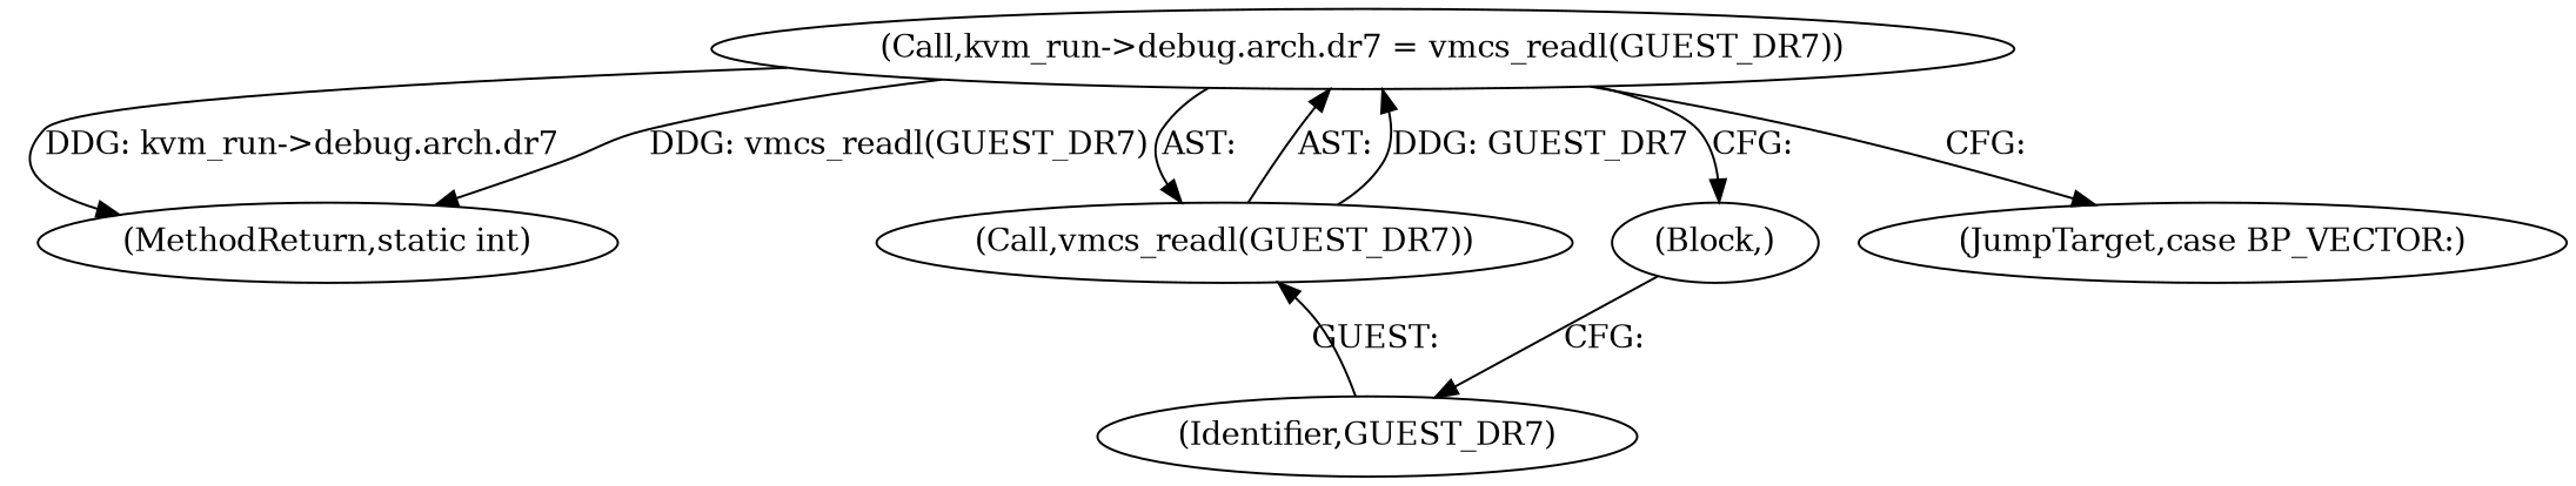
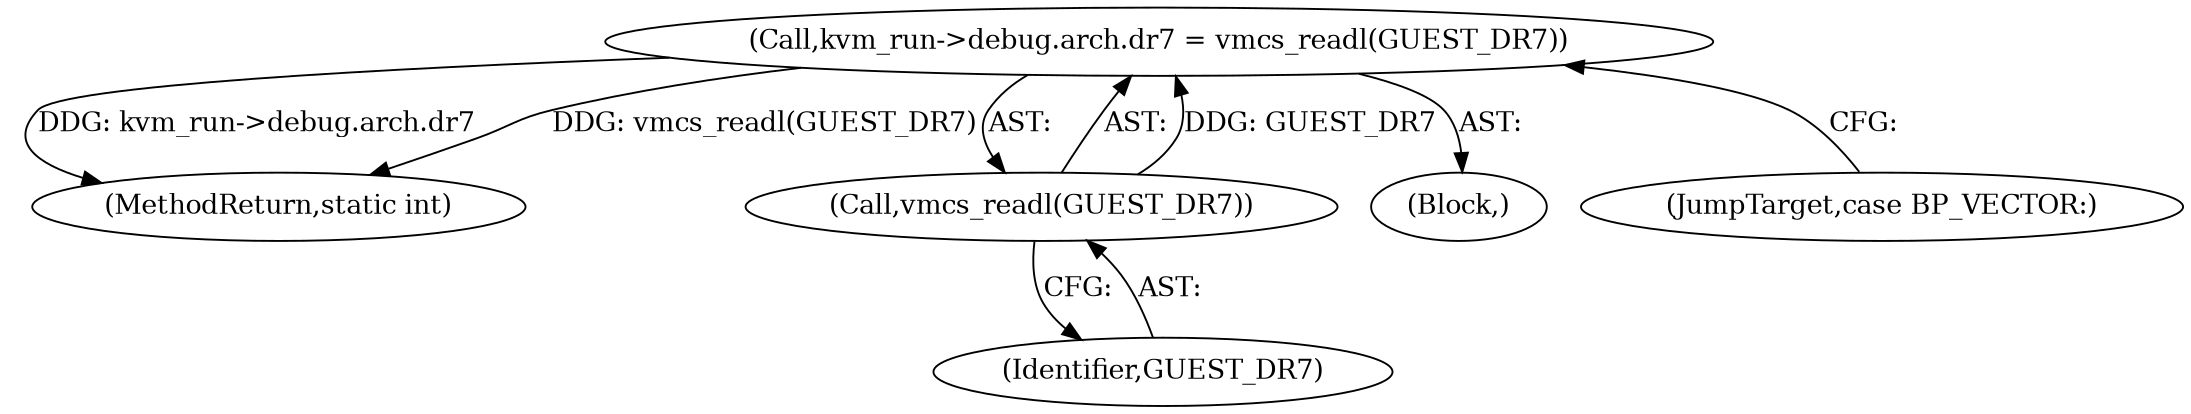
  digraph {
    n1 [label="(Call,kvm_run->debug.arch.dr7 = vmcs_readl(GUEST_DR7))"]
    n2 [label="(Call,vmcs_readl(GUEST_DR7))"]
    n3 [label="(MethodReturn,static int)"]
    n4 [label="(Block,)"]
    n5 [label="(Identifier,GUEST_DR7)"]
    n6 [label="(JumpTarget,case BP_VECTOR:)"]
    n1 -> n2 [label="AST: "]
    n1 -> n3 [label="DDG: kvm_run->debug.arch.dr7"]
    n1 -> n3 [label="DDG: vmcs_readl(GUEST_DR7)"]
-   n1 -> n4 [label="CFG: "]
+   n1 -> n4 [label="AST: "]
    n2 -> n1 [label="AST: "]
    n2 -> n1 [label="DDG: GUEST_DR7"]
-   n4 -> n5 [label="CFG: "]
-   n5 -> n2 [label="GUEST: "]
-   n1 -> n6 [label="CFG: "]
+   n2 -> n5 [label="CFG: "]
+   n5 -> n2 [label="AST: "]
+   n6 -> n1 [label="CFG: "]
  }
